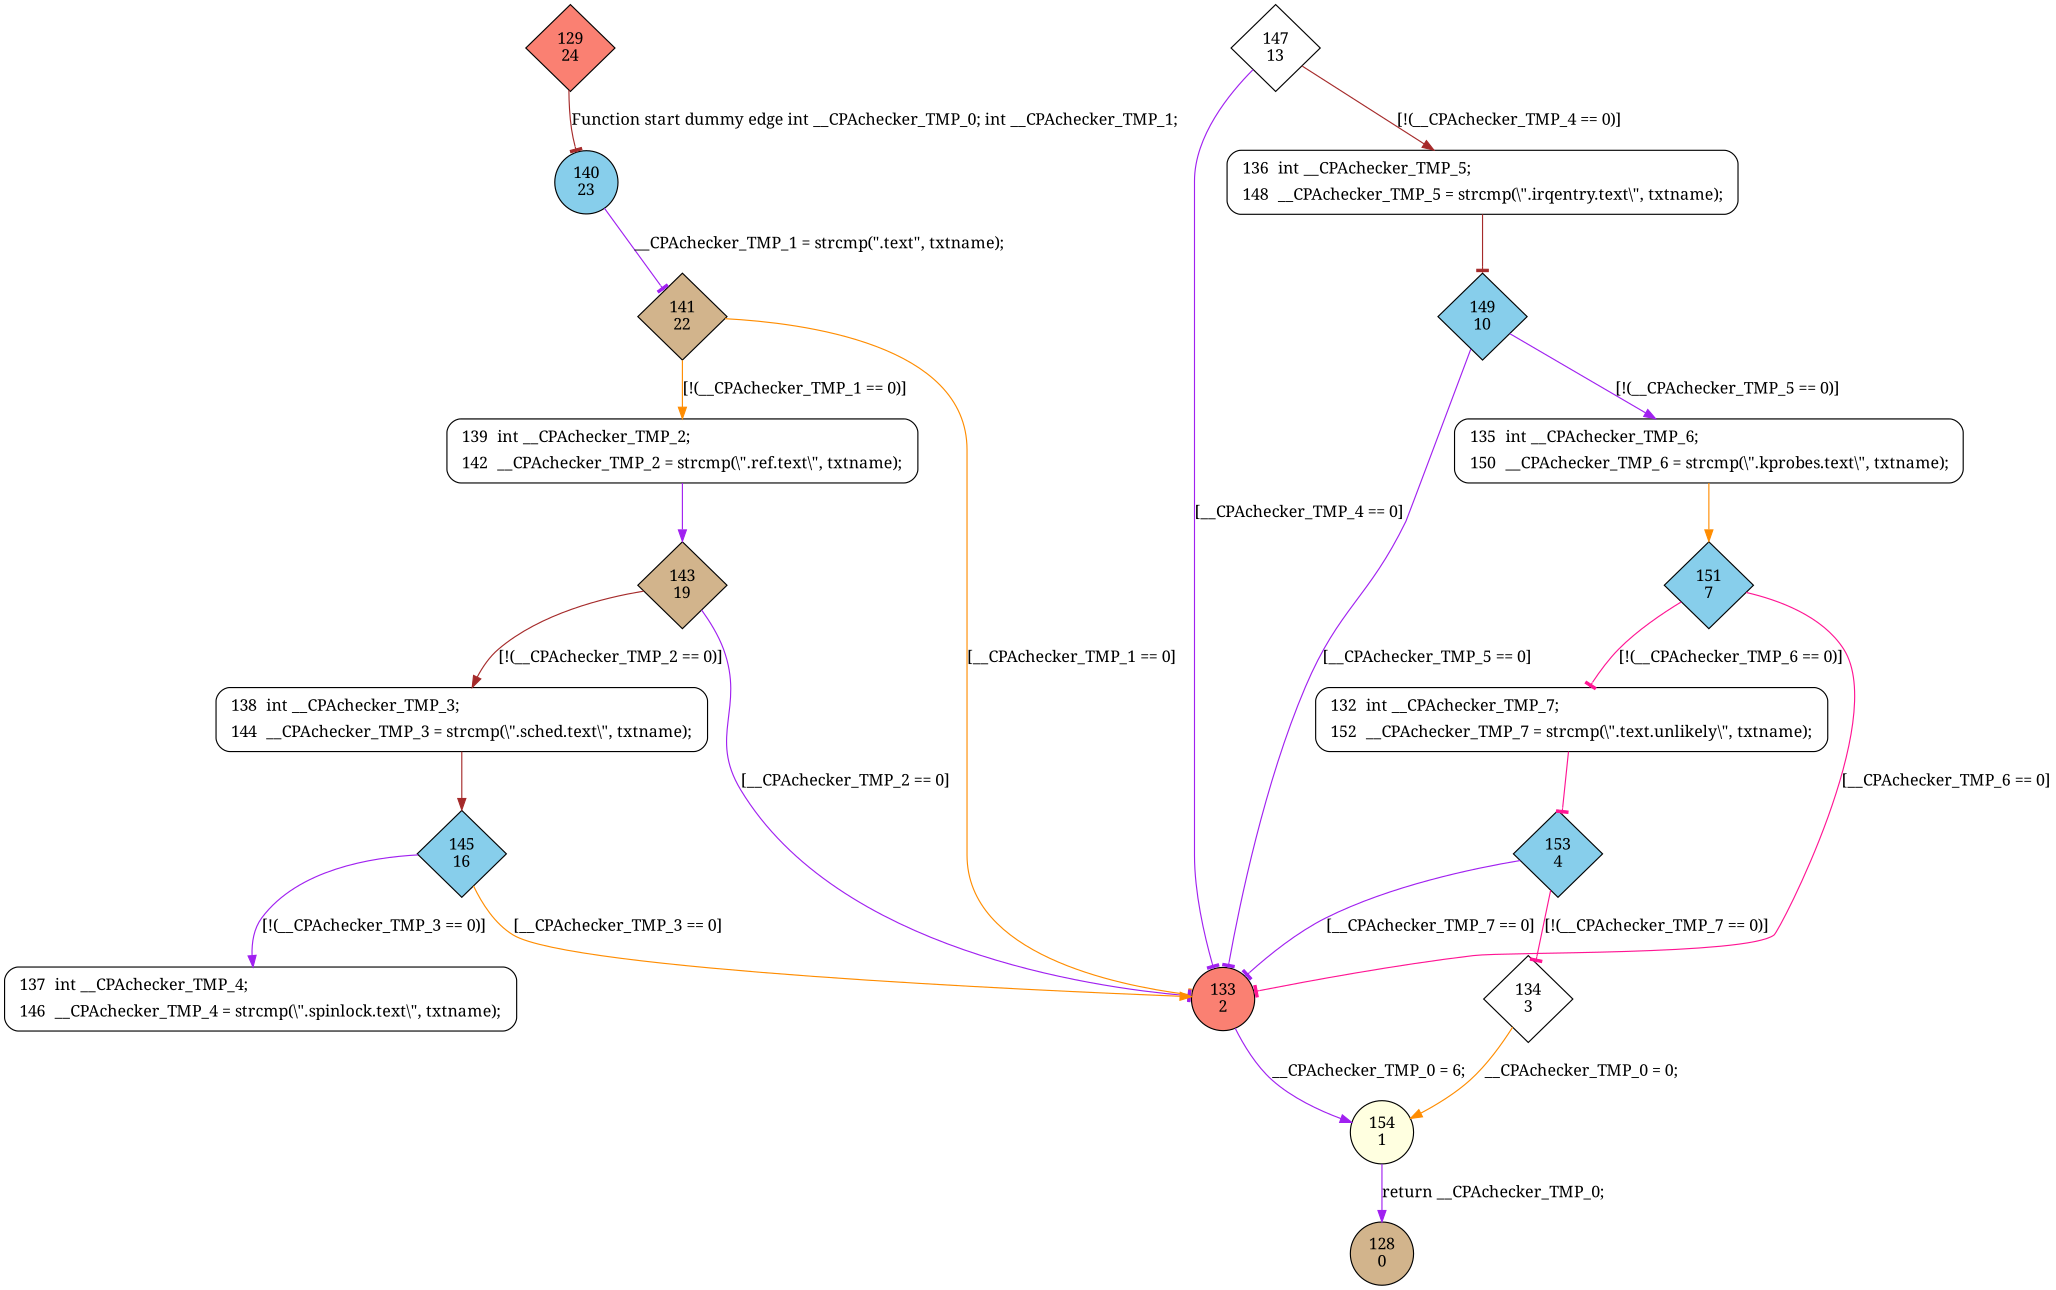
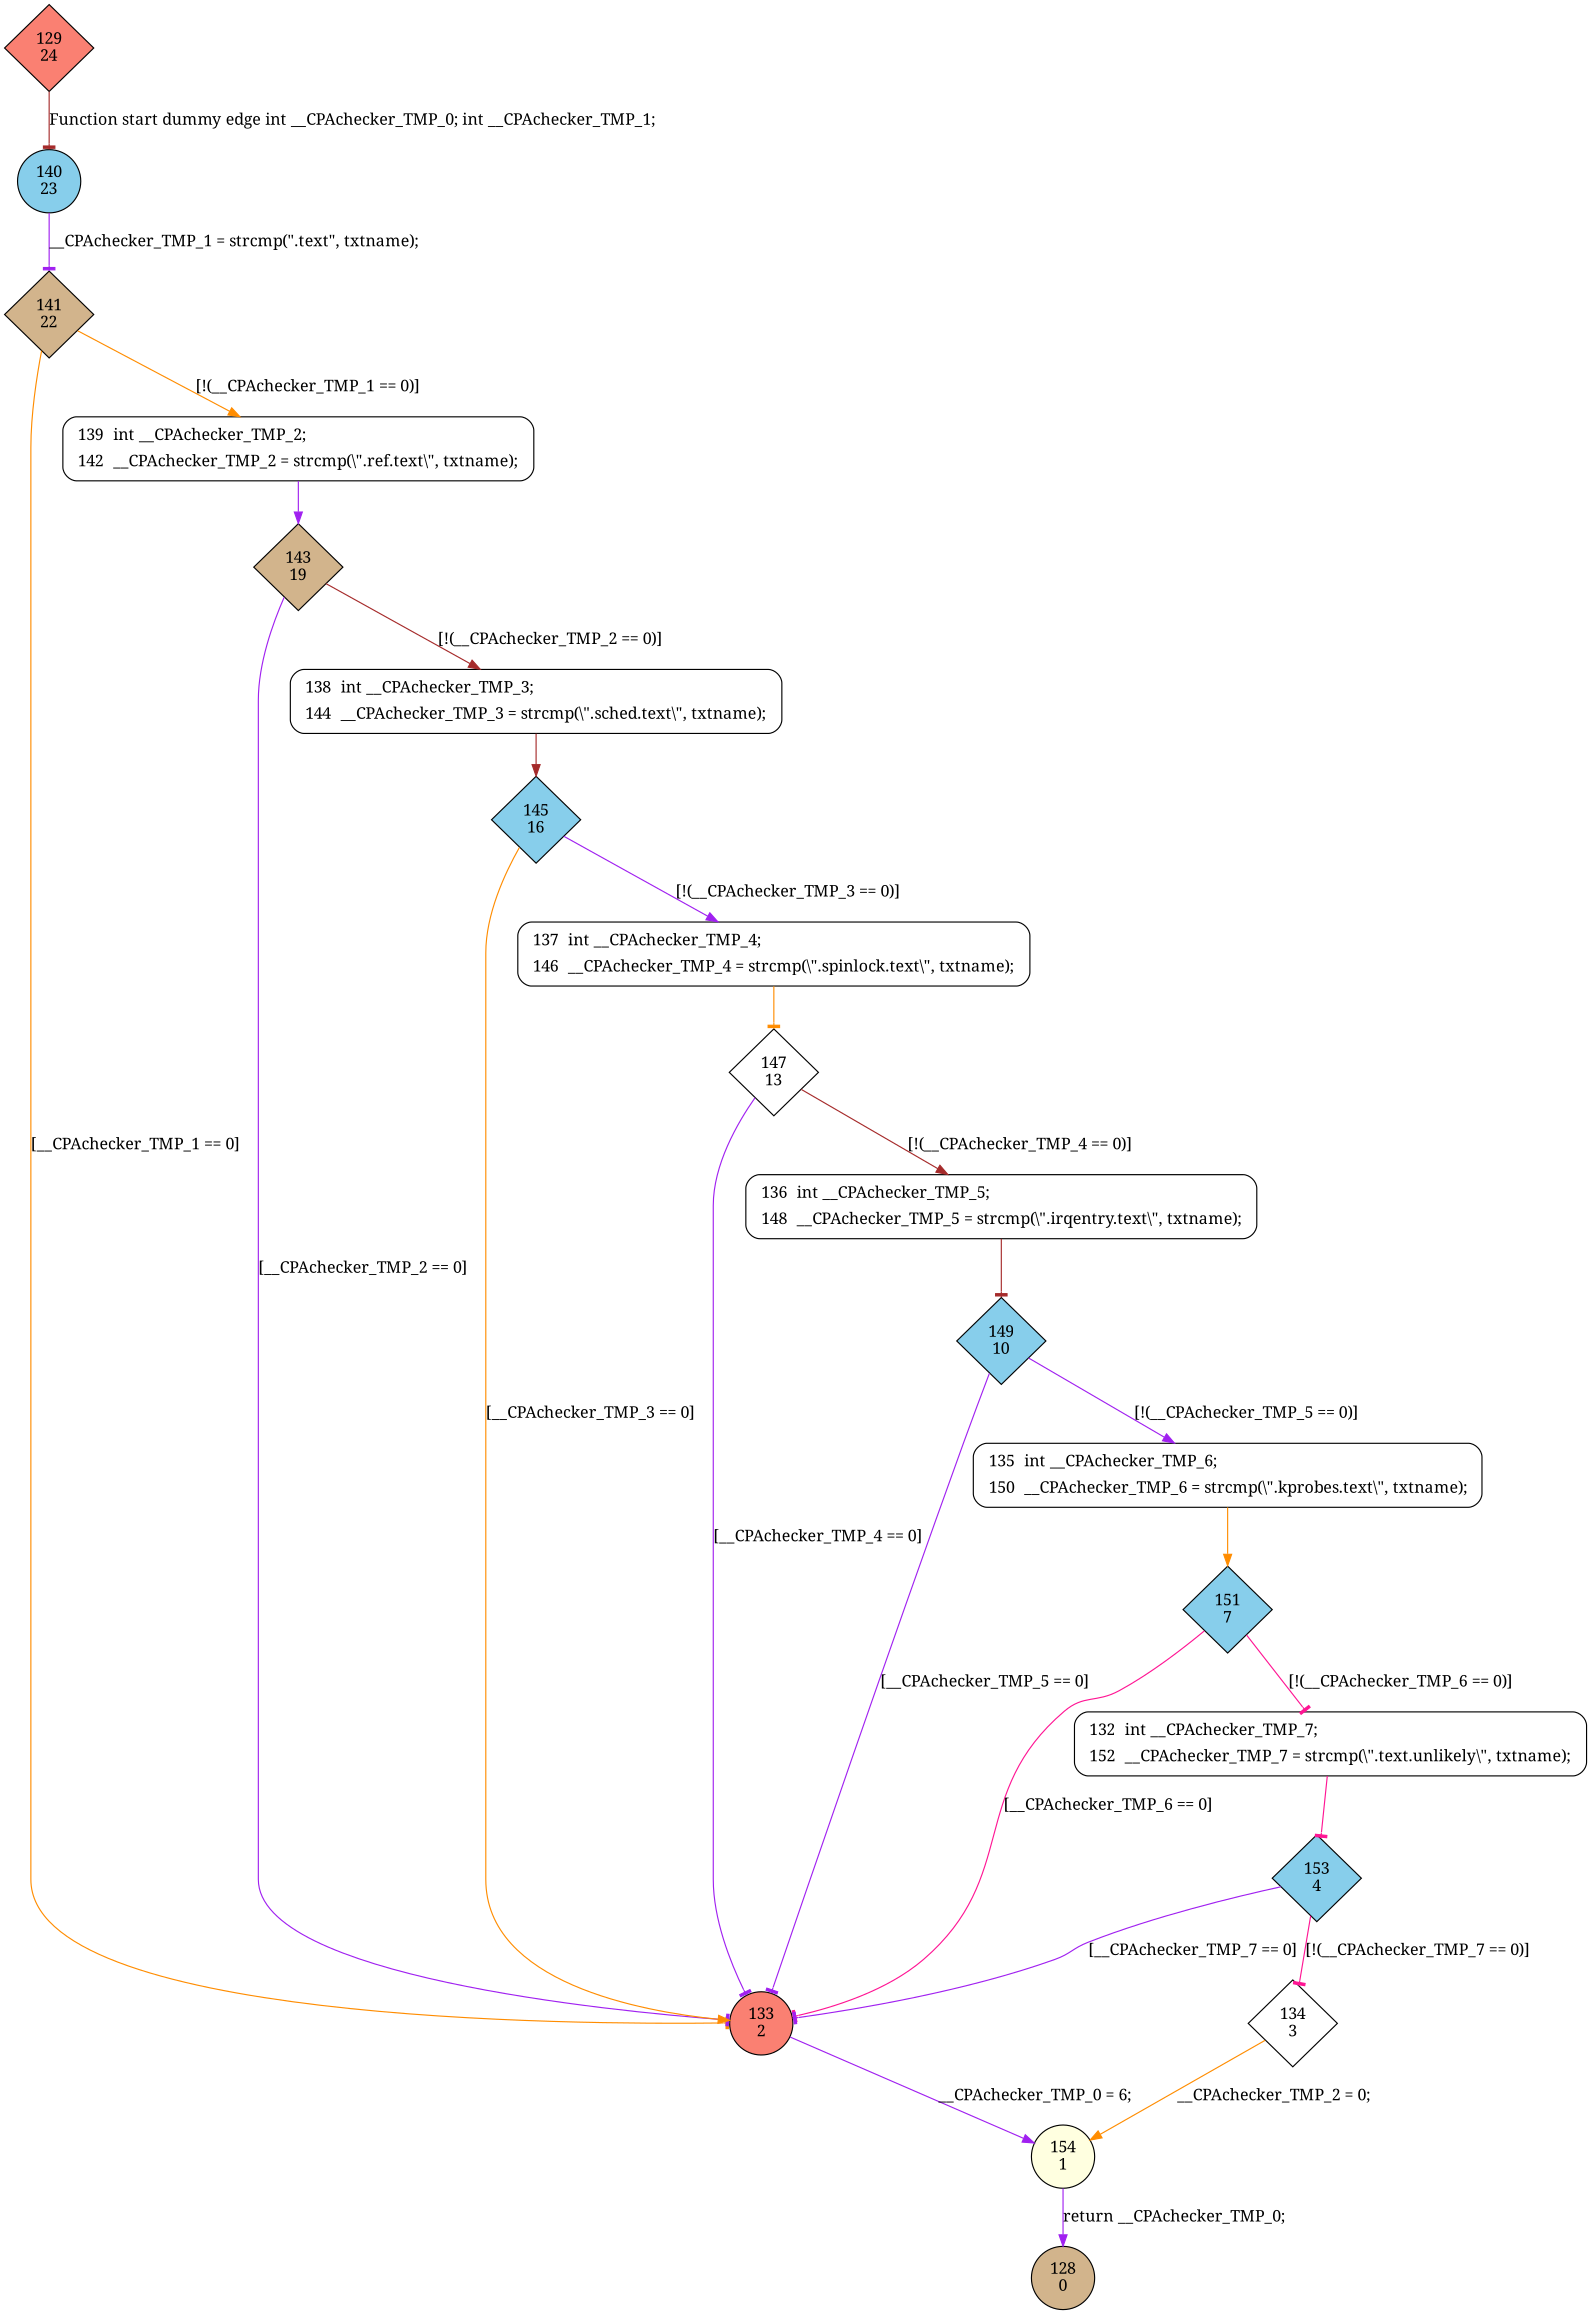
  digraph {
    fontname="Noto Serif"
    node [fillcolor=white fontname="Noto Serif" shape=diamond style=filled]
    edge [arrowhead=tee color=purple fontname="Noto Serif"]
    n1 [fillcolor=salmon label="129\n24"]
    n2 [fillcolor=skyblue label="140\n23" shape=circle]
    n3 [fillcolor=tan label="141\n22"]
    n4 [fillcolor=salmon label="133\n2" shape=circle]
    n5 [label=<<table border="0" cellborder="0" cellpadding="3" bgcolor="white"><tr><td align="right">139</td><td align="left">int __CPAchecker_TMP_2;</td></tr><tr><td align="right">142</td><td align="left">__CPAchecker_TMP_2 = strcmp(\".ref.text\", txtname);</td></tr></table>> penwidth=1 shape=Mrecord style="filled,bold"]
    n6 [fillcolor=lightyellow label="154\n1" shape=circle]
    n7 [fillcolor=tan label="143\n19"]
    n8 [fillcolor=tan label="128\n0" shape=circle]
    n9 [label=<<table border="0" cellborder="0" cellpadding="3" bgcolor="white"><tr><td align="right">138</td><td align="left">int __CPAchecker_TMP_3;</td></tr><tr><td align="right">144</td><td align="left">__CPAchecker_TMP_3 = strcmp(\".sched.text\", txtname);</td></tr></table>> penwidth=1 shape=Mrecord style="filled,bold"]
    n10 [fillcolor=skyblue label="145\n16"]
    n11 [label=<<table border="0" cellborder="0" cellpadding="3" bgcolor="white"><tr><td align="right">137</td><td align="left">int __CPAchecker_TMP_4;</td></tr><tr><td align="right">146</td><td align="left">__CPAchecker_TMP_4 = strcmp(\".spinlock.text\", txtname);</td></tr></table>> penwidth=1 shape=Mrecord style="filled,bold"]
    n12 [label="147\n13"]
    n13 [label=<<table border="0" cellborder="0" cellpadding="3" bgcolor="white"><tr><td align="right">136</td><td align="left">int __CPAchecker_TMP_5;</td></tr><tr><td align="right">148</td><td align="left">__CPAchecker_TMP_5 = strcmp(\".irqentry.text\", txtname);</td></tr></table>> penwidth=1 shape=Mrecord style="filled,bold"]
    n14 [fillcolor=skyblue label="149\n10"]
    n15 [label=<<table border="0" cellborder="0" cellpadding="3" bgcolor="white"><tr><td align="right">135</td><td align="left">int __CPAchecker_TMP_6;</td></tr><tr><td align="right">150</td><td align="left">__CPAchecker_TMP_6 = strcmp(\".kprobes.text\", txtname);</td></tr></table>> penwidth=1 shape=Mrecord style="filled,bold"]
    n16 [fillcolor=skyblue label="151\n7"]
    n17 [label=<<table border="0" cellborder="0" cellpadding="3" bgcolor="white"><tr><td align="right">132</td><td align="left">int __CPAchecker_TMP_7;</td></tr><tr><td align="right">152</td><td align="left">__CPAchecker_TMP_7 = strcmp(\".text.unlikely\", txtname);</td></tr></table>> penwidth=1 shape=Mrecord style="filled,bold"]
    n18 [fillcolor=skyblue label="153\n4"]
    n19 [label="134\n3"]
    n1 -> n2 [color=brown label="Function start dummy edge int __CPAchecker_TMP_0; int __CPAchecker_TMP_1;"]
    n2 -> n3 [label="__CPAchecker_TMP_1 = strcmp(\".text\", txtname);"]
    n3 -> n4 [color=darkorange label="[__CPAchecker_TMP_1 == 0]"]
    n3 -> n5 [arrowhead=normal color=darkorange label="[!(__CPAchecker_TMP_1 == 0)]"]
    n4 -> n6 [arrowhead=normal label="__CPAchecker_TMP_0 = 6;"]
    n5 -> n7 [arrowhead=normal]
    n6 -> n8 [arrowhead=normal label="return __CPAchecker_TMP_0;"]
    n7 -> n4 [label="[__CPAchecker_TMP_2 == 0]"]
    n7 -> n9 [arrowhead=normal color=brown label="[!(__CPAchecker_TMP_2 == 0)]"]
    n9 -> n10 [arrowhead=normal color=brown]
    n10 -> n4 [arrowhead=normal color=darkorange label="[__CPAchecker_TMP_3 == 0]"]
    n10 -> n11 [arrowhead=normal label="[!(__CPAchecker_TMP_3 == 0)]"]
+   n11 -> n12 [color=darkorange]
    n12 -> n4 [label="[__CPAchecker_TMP_4 == 0]"]
    n12 -> n13 [arrowhead=normal color=brown label="[!(__CPAchecker_TMP_4 == 0)]"]
    n13 -> n14 [color=brown]
    n14 -> n4 [label="[__CPAchecker_TMP_5 == 0]"]
    n14 -> n15 [arrowhead=normal label="[!(__CPAchecker_TMP_5 == 0)]"]
    n15 -> n16 [arrowhead=normal color=darkorange]
    n16 -> n4 [color=deeppink label="[__CPAchecker_TMP_6 == 0]"]
    n16 -> n17 [color=deeppink label="[!(__CPAchecker_TMP_6 == 0)]"]
    n17 -> n18 [color=deeppink]
    n18 -> n4 [label="[__CPAchecker_TMP_7 == 0]"]
    n18 -> n19 [color=deeppink label="[!(__CPAchecker_TMP_7 == 0)]"]
-   n19 -> n6 [arrowhead=normal color=darkorange label="__CPAchecker_TMP_0 = 0;"]
+   n19 -> n6 [arrowhead=normal color=darkorange label="__CPAchecker_TMP_2 = 0;"]
  }
